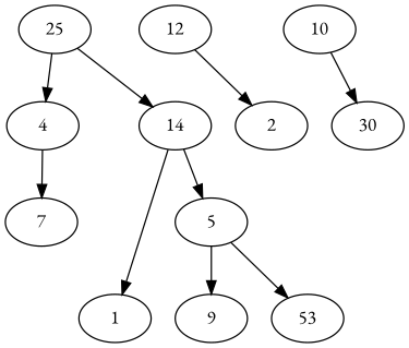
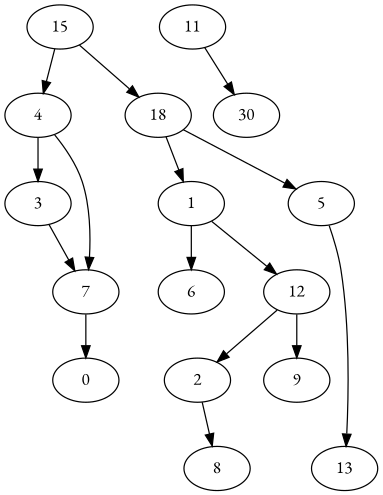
  digraph {
    fontname="EB Garamond"
    node [fontname="EB Garamond"]
    edge [fontname="EB Garamond" weight=0]
    1
+   6
    12
    2
    9
+   8
+   3
    7
+   0
    4
    5
-   13 [label=53]
+   13
    n13 [label=30]
-   11 [label=10]
-   14
-   15 [label=25]
+   11
+   14 [label=18]
+   15
+   1 -> 6 [weight=1]
+   1 -> 12
    12 -> 2
-   5 -> 9 [weight=1]
+   12 -> 9 [weight=1]
+   2 -> 8
+   3 -> 7
+   7 -> 0 [weight=1]
+   4 -> 3 [weight=1]
    4 -> 7
    5 -> 13
    11 -> n13
    14 -> 1
    14 -> 5
    15 -> 4
    15 -> 14
  }
